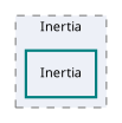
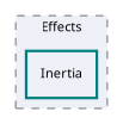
  digraph {
    compound=true
    n1 [color=teal fillcolor="#edf0f7" fontname=Calibrii fontsize=10 label=Inertia shape=box style="filled,bold,"]
    subgraph cluster_1 {
      bgcolor="#edf0f7"
      fontname=Calibrii
      fontsize=10
-     label=Inertia
+     label=Effects
      pencolor=grey50
      style="filled,dashed,"
      n1
    }
  }
